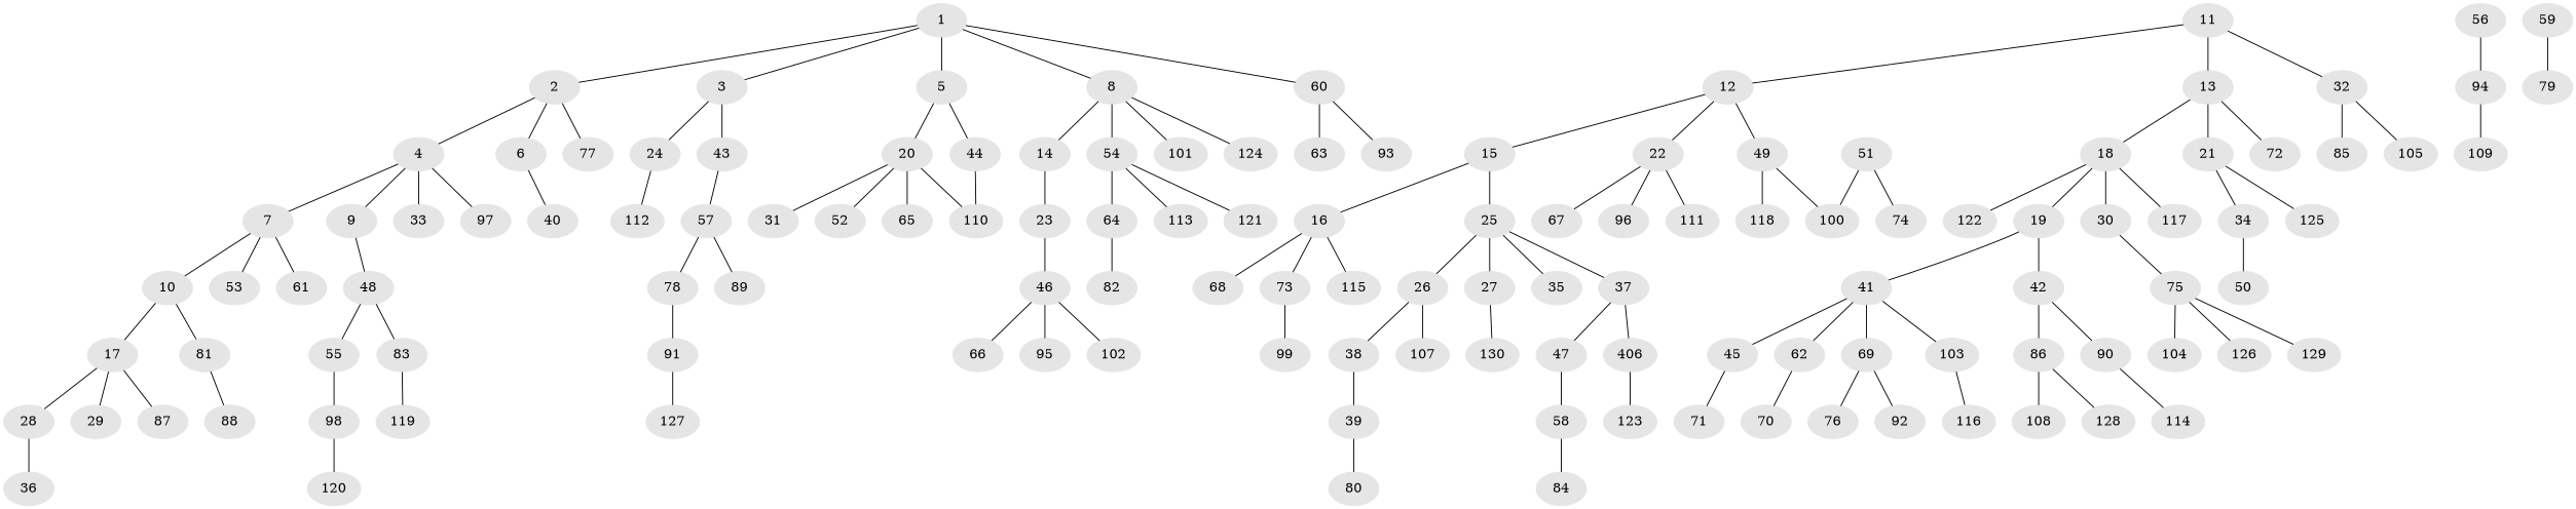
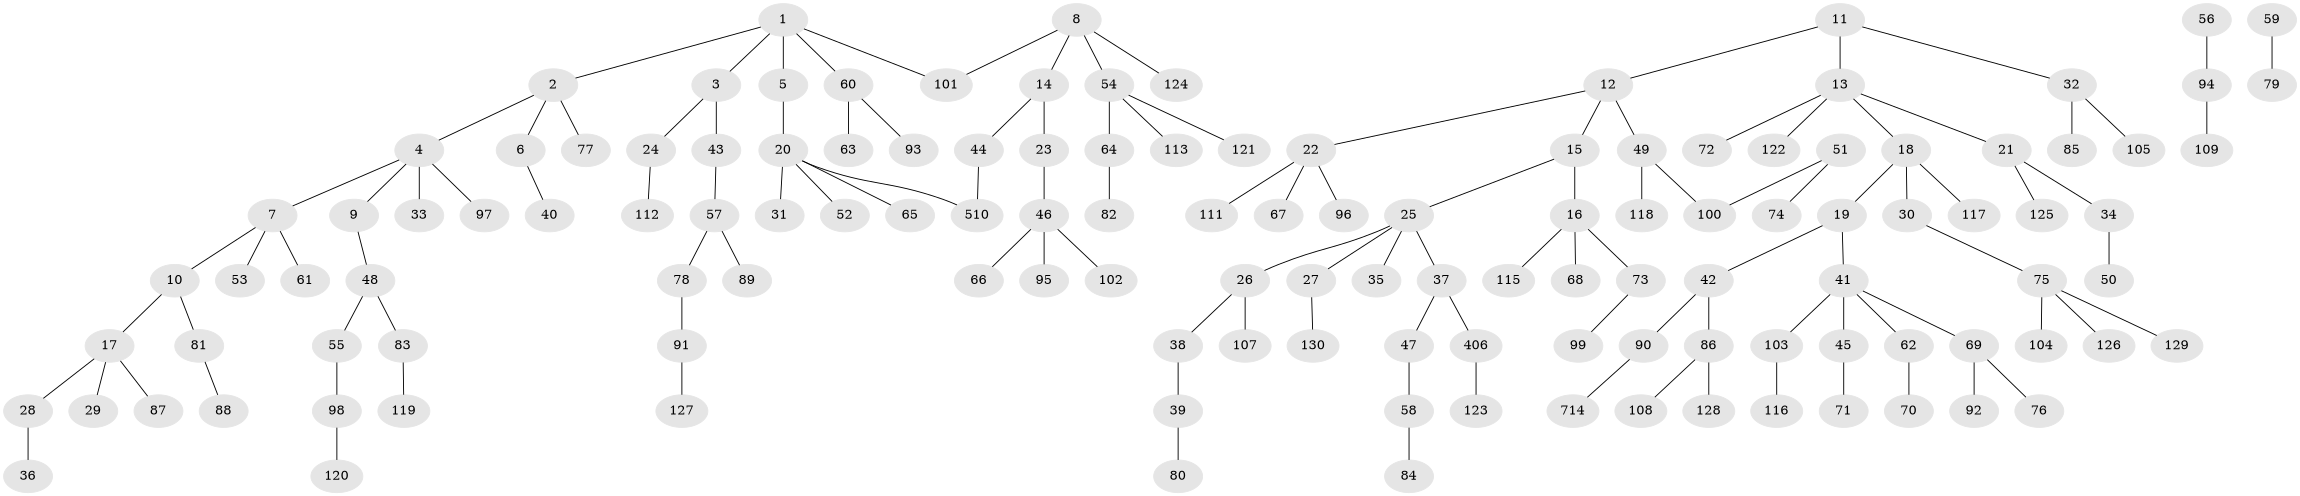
  graph {
    node [color=gray90 style=filled]
    1
    2
    3
    5
    8
    60
    4
    6
    77
    24
    43
    20
    44
    14
    54
    101
    124
    63
    93
    7
    9
    33
    97
    40
    11
    12
    13
    32
    112
    57
    10
    53
    61
    48
    31
    52
    65
-   110
+   110 [label=510]
    17
    81
    23
    64
    113
    121
    55
    83
    28
    29
    87
    88
    15
    22
    49
    18
    21
    72
    122
    85
    105
    16
    25
    67
    96
    111
    118
    100
    19
    30
    117
    34
    125
    46
    68
    73
    115
    26
    27
    35
    37
    99
    36
    41
    42
    75
    45
    62
    69
    103
    86
    90
    50
    66
    95
    102
    38
    107
    130
    47
    n99 [label=406]
    39
    104
    126
    129
    56
    94
    58
    123
    80
    71
    70
    76
    92
    116
    108
    128
-   114
+   114 [label=714]
    78
    89
    59
    79
    84
    98
    119
    51
    74
    82
    120
    109
    91
    127
    1 -- 2
    1 -- 3
    1 -- 5
-   1 -- 8
+   1 -- 101
    1 -- 60
    2 -- 4
    2 -- 6
    2 -- 77
    3 -- 24
    3 -- 43
    5 -- 20
-   5 -- 44
+   14 -- 44
    8 -- 14
    8 -- 54
    8 -- 101
    8 -- 124
    60 -- 63
    60 -- 93
    4 -- 7
    4 -- 9
    4 -- 33
    4 -- 97
    6 -- 40
    24 -- 112
    43 -- 57
    20 -- 31
    20 -- 52
    20 -- 65
    20 -- 110
    44 -- 110
    14 -- 23
    54 -- 64
    54 -- 113
    54 -- 121
    7 -- 10
    7 -- 53
    7 -- 61
    9 -- 48
    11 -- 12
    11 -- 13
    11 -- 32
    12 -- 15
    12 -- 22
    12 -- 49
    13 -- 18
    13 -- 21
    13 -- 72
-   18 -- 122
+   13 -- 122
    32 -- 85
    32 -- 105
    57 -- 78
    57 -- 89
    10 -- 17
    10 -- 81
    48 -- 55
    48 -- 83
    17 -- 28
    17 -- 29
    17 -- 87
    81 -- 88
    23 -- 46
    64 -- 82
    55 -- 98
    83 -- 119
    28 -- 36
    15 -- 16
    15 -- 25
    22 -- 67
    22 -- 96
    22 -- 111
    49 -- 118
    49 -- 100
    18 -- 19
    18 -- 30
    18 -- 117
    21 -- 34
    21 -- 125
    16 -- 68
    16 -- 73
    16 -- 115
    25 -- 26
    25 -- 27
    25 -- 35
    25 -- 37
    19 -- 41
    19 -- 42
    30 -- 75
    34 -- 50
    46 -- 66
    46 -- 95
    46 -- 102
    73 -- 99
    26 -- 38
    26 -- 107
    27 -- 130
    37 -- 47
    37 -- n99
    41 -- 45
    41 -- 62
    41 -- 69
    41 -- 103
    42 -- 86
    42 -- 90
    75 -- 104
    75 -- 126
    75 -- 129
    45 -- 71
    62 -- 70
    69 -- 76
    69 -- 92
    103 -- 116
    86 -- 108
    86 -- 128
    90 -- 114
    38 -- 39
    47 -- 58
    n99 -- 123
    39 -- 80
    56 -- 94
    94 -- 109
    58 -- 84
    78 -- 91
    59 -- 79
    98 -- 120
    51 -- 100
    51 -- 74
    91 -- 127
  }
